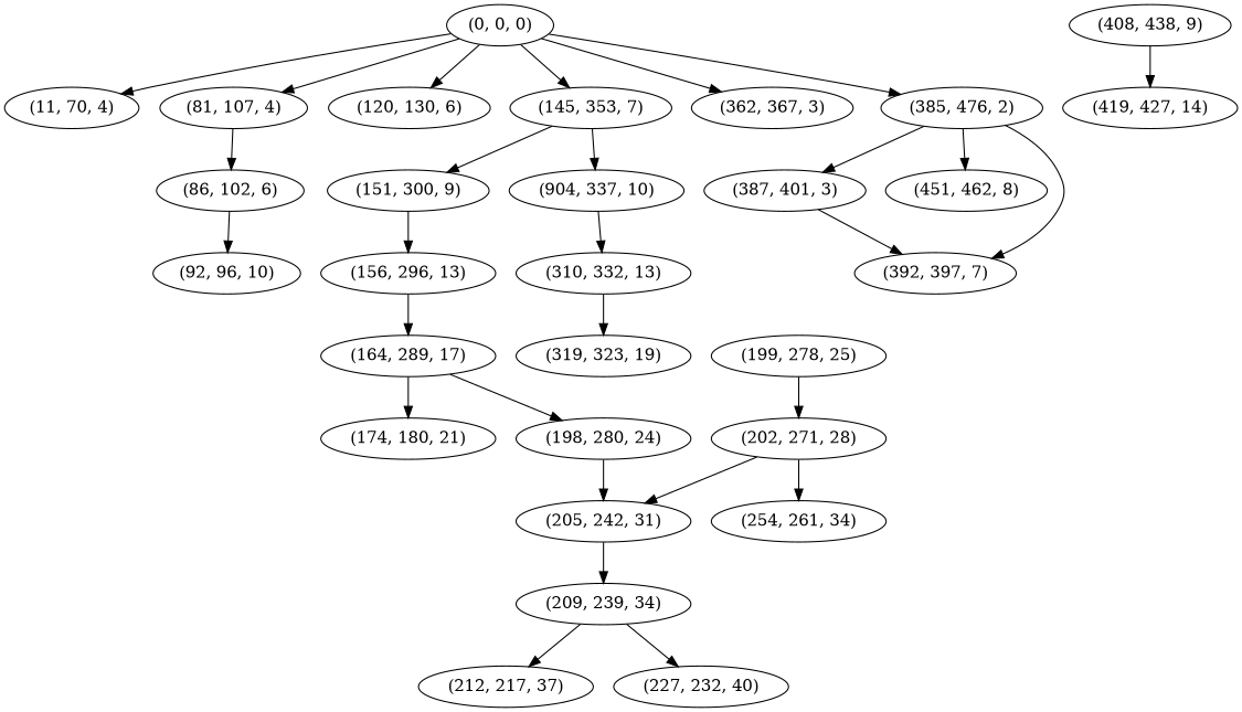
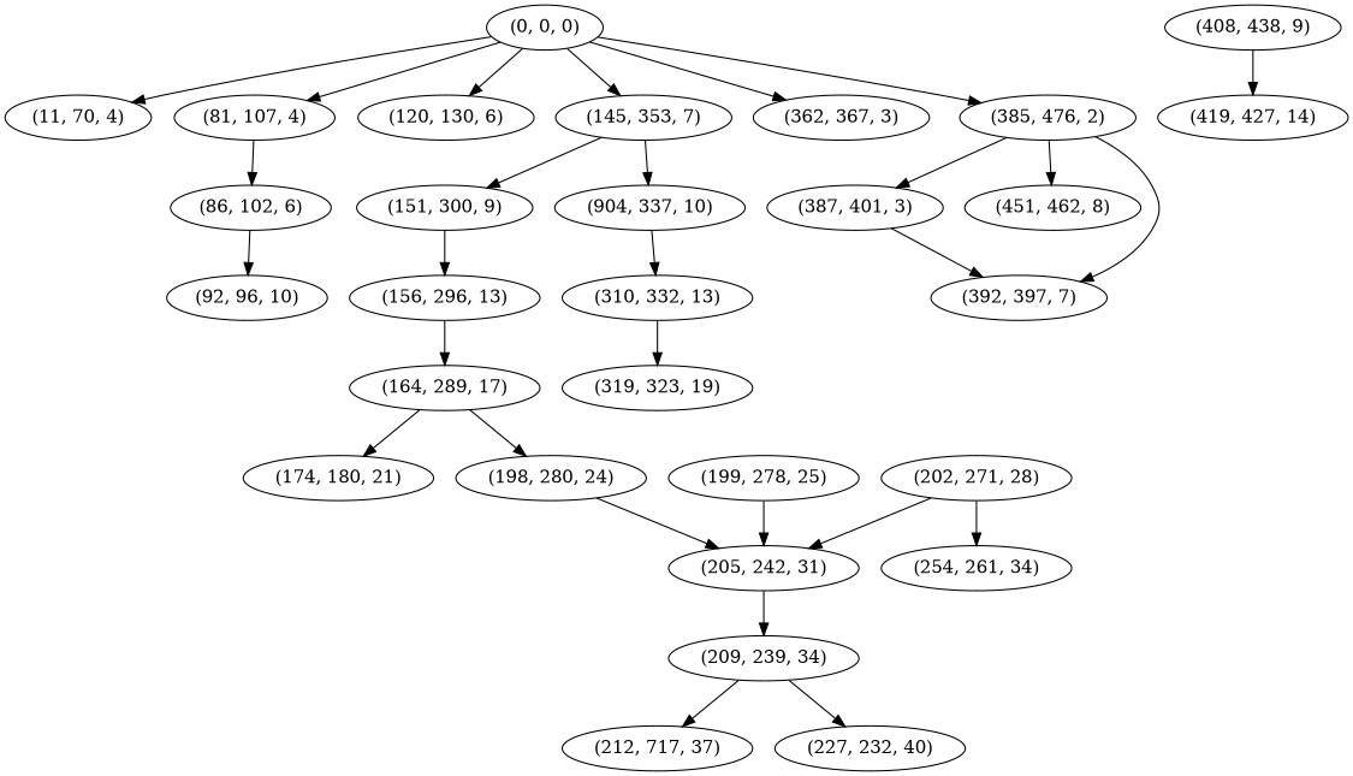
  digraph {
    "(0, 0, 0)"
    "(11, 70, 4)"
    "(81, 107, 4)"
    "(120, 130, 6)"
    "(145, 353, 7)"
    "(362, 367, 3)"
    "(385, 476, 2)"
    "(86, 102, 6)"
    "(151, 300, 9)"
    n10 [label="(904, 337, 10)"]
    "(387, 401, 3)"
    "(451, 462, 8)"
    "(392, 397, 7)"
    "(92, 96, 10)"
    "(156, 296, 13)"
    "(310, 332, 13)"
    "(164, 289, 17)"
    "(174, 180, 21)"
    "(198, 280, 24)"
    "(205, 242, 31)"
    "(199, 278, 25)"
    "(202, 271, 28)"
    "(254, 261, 34)"
    "(209, 239, 34)"
-   "(212, 217, 37)"
+   "(212, 217, 37)" [label="(212, 717, 37)"]
    "(227, 232, 40)"
    "(319, 323, 19)"
    "(408, 438, 9)"
    "(419, 427, 14)"
    "(0, 0, 0)" -> "(11, 70, 4)"
    "(0, 0, 0)" -> "(81, 107, 4)"
    "(0, 0, 0)" -> "(120, 130, 6)"
    "(0, 0, 0)" -> "(145, 353, 7)"
    "(0, 0, 0)" -> "(362, 367, 3)"
    "(0, 0, 0)" -> "(385, 476, 2)"
    "(81, 107, 4)" -> "(86, 102, 6)"
    "(145, 353, 7)" -> "(151, 300, 9)"
    "(145, 353, 7)" -> n10
    "(385, 476, 2)" -> "(387, 401, 3)"
    "(385, 476, 2)" -> "(451, 462, 8)"
    "(385, 476, 2)" -> "(392, 397, 7)"
    "(86, 102, 6)" -> "(92, 96, 10)"
    "(151, 300, 9)" -> "(156, 296, 13)"
    n10 -> "(310, 332, 13)"
    "(387, 401, 3)" -> "(392, 397, 7)"
    "(156, 296, 13)" -> "(164, 289, 17)"
    "(310, 332, 13)" -> "(319, 323, 19)"
    "(164, 289, 17)" -> "(174, 180, 21)"
    "(164, 289, 17)" -> "(198, 280, 24)"
    "(198, 280, 24)" -> "(205, 242, 31)"
    "(205, 242, 31)" -> "(209, 239, 34)"
-   "(199, 278, 25)" -> "(202, 271, 28)"
+   "(199, 278, 25)" -> "(205, 242, 31)"
    "(202, 271, 28)" -> "(205, 242, 31)"
    "(202, 271, 28)" -> "(254, 261, 34)"
    "(209, 239, 34)" -> "(212, 217, 37)"
    "(209, 239, 34)" -> "(227, 232, 40)"
    "(408, 438, 9)" -> "(419, 427, 14)"
  }
